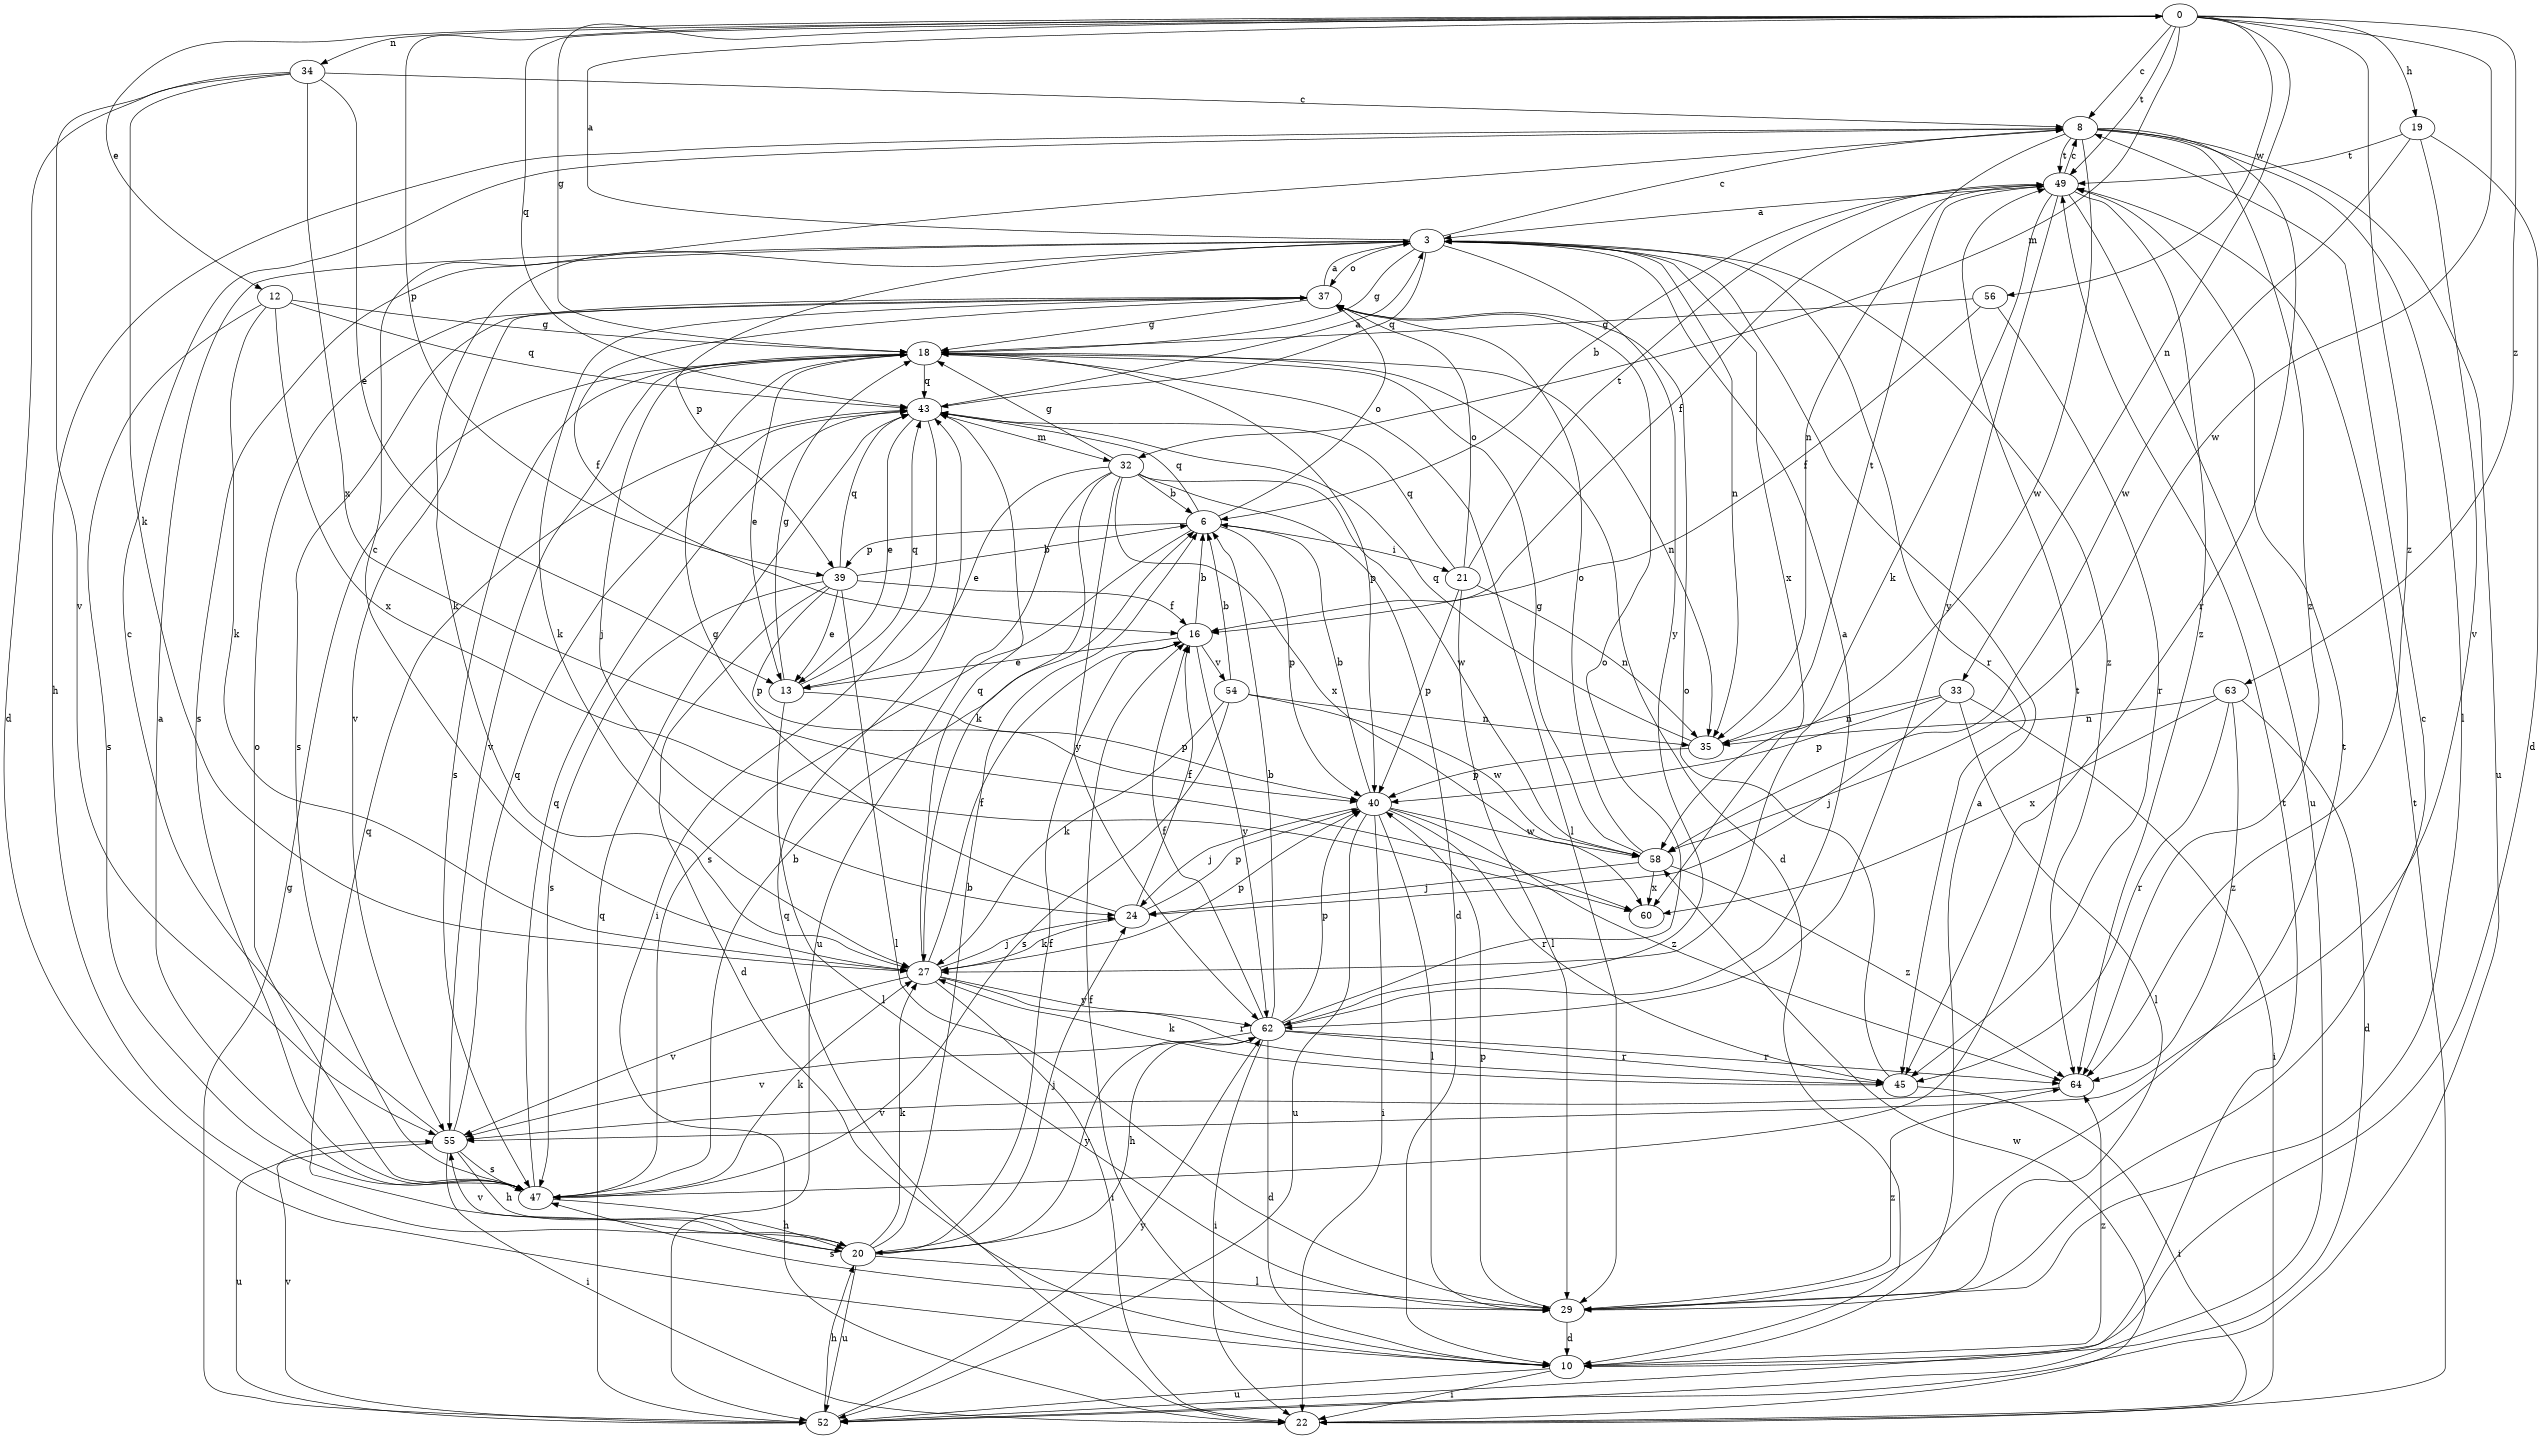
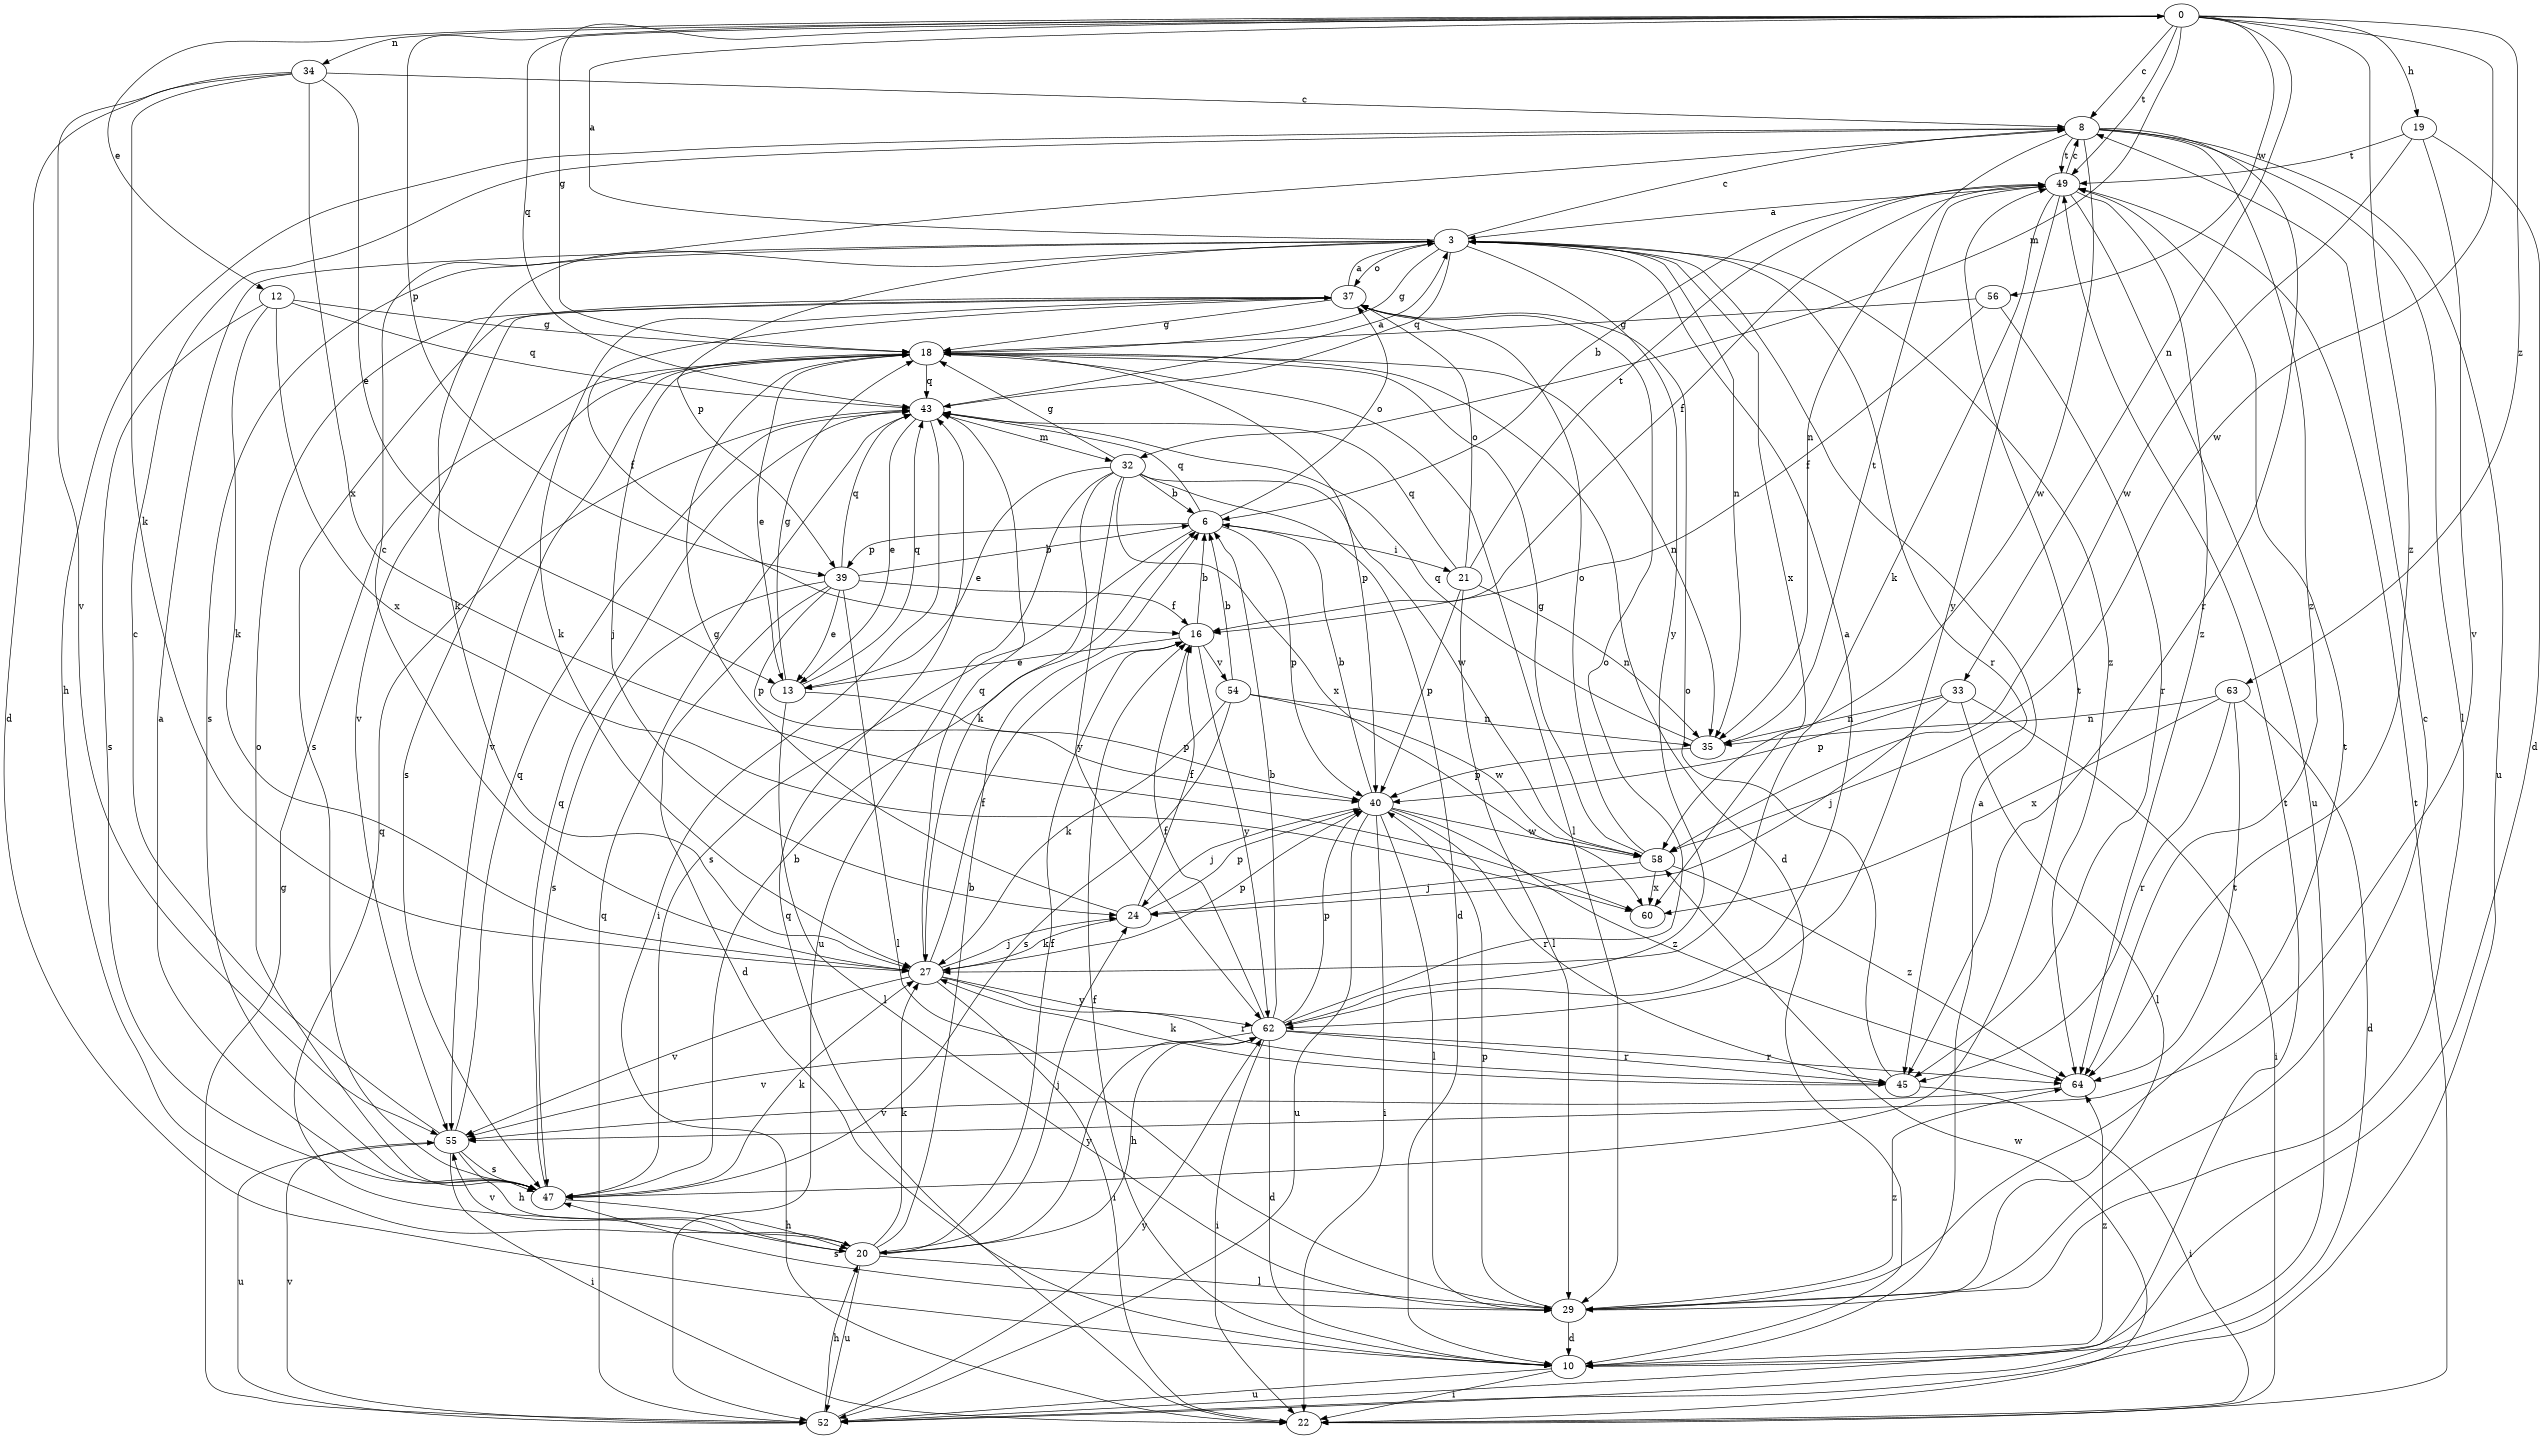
  strict digraph {
    fontname="DejaVu Serif"
    node [fontname="DejaVu Serif"]
    edge [fontname="DejaVu Serif"]
    0
    8
    12
    18
    19
    32
    33
    34
    39
    43
    49
    56
    58
    63
    64
    35
    45
    20
    29
    52
    27
    47
    60
    40
    10
    13
    24
    55
    62
    6
    22
    16
    3
    37
    21
    54
    0 -> 8 [label=c]
    0 -> 12 [label=e]
    0 -> 18 [label=g]
    0 -> 19 [label=h]
    0 -> 32 [label=m]
    0 -> 33 [label=n]
    0 -> 34 [label=n]
    0 -> 39 [label=p]
    0 -> 43 [label=q]
    0 -> 49 [label=t]
    0 -> 56 [label=w]
    0 -> 58 [label=w]
    0 -> 63 [label=z]
    0 -> 64 [label=z]
    8 -> 49 [label=t]
    8 -> 58 [label=w]
    8 -> 64 [label=z]
    8 -> 35 [label=n]
    8 -> 45 [label=r]
    8 -> 20 [label=h]
    8 -> 29 [label=l]
    8 -> 52 [label=u]
    12 -> 18 [label=g]
    12 -> 43 [label=q]
    12 -> 27 [label=k]
    12 -> 47 [label=s]
    12 -> 60 [label=x]
    18 -> 43 [label=q]
    18 -> 35 [label=n]
    18 -> 29 [label=l]
    18 -> 47 [label=s]
    18 -> 40 [label=p]
    18 -> 10 [label=d]
    18 -> 13 [label=e]
    18 -> 24 [label=j]
    18 -> 55 [label=v]
    19 -> 49 [label=t]
    19 -> 58 [label=w]
    19 -> 10 [label=d]
    19 -> 55 [label=v]
    32 -> 18 [label=g]
    32 -> 58 [label=w]
    32 -> 52 [label=u]
    32 -> 27 [label=k]
    32 -> 60 [label=x]
    32 -> 10 [label=d]
    32 -> 13 [label=e]
    32 -> 62 [label=y]
    32 -> 6 [label=b]
    33 -> 35 [label=n]
    33 -> 29 [label=l]
    33 -> 40 [label=p]
    33 -> 24 [label=j]
    33 -> 22 [label=i]
    34 -> 8 [label=c]
    34 -> 27 [label=k]
    34 -> 60 [label=x]
    34 -> 10 [label=d]
    34 -> 13 [label=e]
    34 -> 55 [label=v]
    39 -> 43 [label=q]
    39 -> 29 [label=l]
    39 -> 47 [label=s]
    39 -> 40 [label=p]
    39 -> 10 [label=d]
    39 -> 13 [label=e]
    39 -> 6 [label=b]
    39 -> 16 [label=f]
    43 -> 32 [label=m]
    43 -> 13 [label=e]
    43 -> 22 [label=i]
    43 -> 3 [label=a]
    49 -> 8 [label=c]
    49 -> 64 [label=z]
    49 -> 52 [label=u]
    49 -> 27 [label=k]
    49 -> 62 [label=y]
    49 -> 6 [label=b]
    49 -> 16 [label=f]
    49 -> 3 [label=a]
    56 -> 18 [label=g]
    56 -> 45 [label=r]
    56 -> 16 [label=f]
    58 -> 18 [label=g]
    58 -> 64 [label=z]
    58 -> 60 [label=x]
    58 -> 24 [label=j]
    58 -> 37 [label=o]
-   63 -> 64 [label=z]
+   63 -> 64 [label=t]
    63 -> 35 [label=n]
    63 -> 45 [label=r]
    63 -> 60 [label=x]
    63 -> 10 [label=d]
    64 -> 55 [label=v]
    35 -> 43 [label=q]
    35 -> 49 [label=t]
    35 -> 40 [label=p]
    45 -> 27 [label=k]
    45 -> 22 [label=i]
    45 -> 37 [label=o]
    20 -> 43 [label=q]
    20 -> 29 [label=l]
    20 -> 52 [label=u]
    20 -> 27 [label=k]
    20 -> 24 [label=j]
    20 -> 55 [label=v]
    20 -> 62 [label=y]
    20 -> 6 [label=b]
    20 -> 16 [label=f]
    29 -> 8 [label=c]
    29 -> 49 [label=t]
    29 -> 64 [label=z]
    29 -> 47 [label=s]
    29 -> 40 [label=p]
    29 -> 10 [label=d]
    52 -> 18 [label=g]
    52 -> 43 [label=q]
    52 -> 49 [label=t]
    52 -> 20 [label=h]
    52 -> 55 [label=v]
    52 -> 62 [label=y]
    27 -> 8 [label=c]
    27 -> 43 [label=q]
    27 -> 45 [label=r]
    27 -> 40 [label=p]
    27 -> 24 [label=j]
    27 -> 55 [label=v]
    27 -> 62 [label=y]
    27 -> 22 [label=i]
    27 -> 16 [label=f]
    47 -> 43 [label=q]
    47 -> 49 [label=t]
    47 -> 20 [label=h]
    47 -> 27 [label=k]
    47 -> 6 [label=b]
    47 -> 3 [label=a]
    47 -> 37 [label=o]
    40 -> 58 [label=w]
    40 -> 64 [label=z]
    40 -> 45 [label=r]
    40 -> 29 [label=l]
    40 -> 52 [label=u]
    40 -> 24 [label=j]
    40 -> 6 [label=b]
    40 -> 22 [label=i]
    10 -> 64 [label=z]
    10 -> 52 [label=u]
    10 -> 22 [label=i]
    10 -> 16 [label=f]
    10 -> 3 [label=a]
    13 -> 18 [label=g]
    13 -> 43 [label=q]
    13 -> 29 [label=l]
    13 -> 40 [label=p]
    24 -> 18 [label=g]
    24 -> 27 [label=k]
    24 -> 40 [label=p]
    24 -> 16 [label=f]
    55 -> 8 [label=c]
    55 -> 43 [label=q]
    55 -> 20 [label=h]
    55 -> 52 [label=u]
    55 -> 47 [label=s]
    55 -> 22 [label=i]
    62 -> 64 [label=r]
    62 -> 45 [label=r]
    62 -> 20 [label=h]
    62 -> 40 [label=p]
    62 -> 10 [label=d]
    62 -> 55 [label=v]
    62 -> 6 [label=b]
    62 -> 22 [label=i]
    62 -> 16 [label=f]
    62 -> 3 [label=a]
    62 -> 37 [label=o]
    6 -> 39 [label=p]
    6 -> 43 [label=q]
    6 -> 47 [label=s]
    6 -> 40 [label=p]
    6 -> 37 [label=o]
    6 -> 21 [label=i]
    22 -> 43 [label=q]
    22 -> 49 [label=t]
    22 -> 58 [label=w]
    16 -> 13 [label=e]
    16 -> 62 [label=y]
    16 -> 6 [label=b]
    16 -> 54 [label=v]
    3 -> 0 [label=a]
    3 -> 8 [label=c]
    3 -> 18 [label=g]
    3 -> 39 [label=p]
    3 -> 43 [label=q]
    3 -> 64 [label=z]
    3 -> 35 [label=n]
    3 -> 45 [label=r]
    3 -> 27 [label=k]
    3 -> 47 [label=s]
    3 -> 60 [label=x]
    3 -> 62 [label=y]
    3 -> 37 [label=o]
    37 -> 18 [label=g]
    37 -> 27 [label=k]
    37 -> 47 [label=s]
    37 -> 55 [label=v]
    37 -> 16 [label=f]
    37 -> 3 [label=a]
    21 -> 43 [label=q]
    21 -> 49 [label=t]
    21 -> 35 [label=n]
    21 -> 29 [label=l]
    21 -> 40 [label=p]
    21 -> 37 [label=o]
    54 -> 58 [label=w]
    54 -> 35 [label=n]
    54 -> 27 [label=k]
    54 -> 47 [label=s]
    54 -> 6 [label=b]
  }
